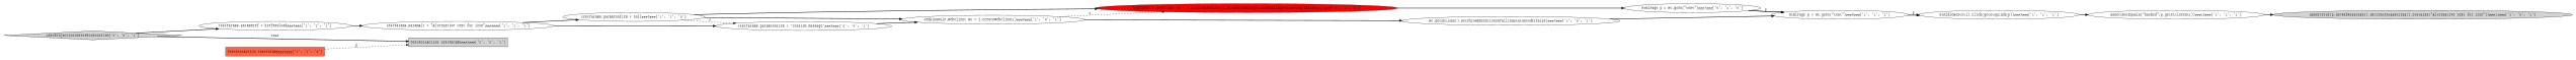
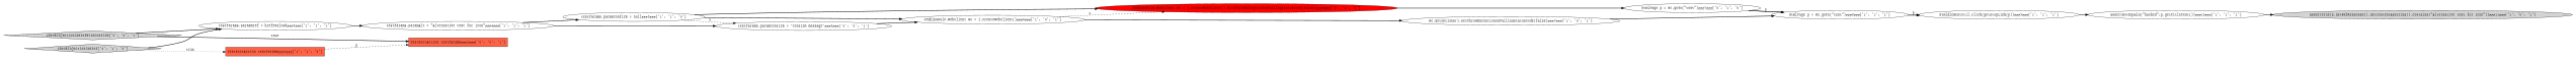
  digraph {
    fontname="Courier Prime"
    rankdir=LR
    node [fillcolor=white fontname="Courier Prime" shape=ellipse style=filled]
    edge [fontname="Courier Prime" style=bold]
    n1 [label="assertNotEquals(\"hacked\",p.getTitleText())@@@10@@@['1', '1', '1']"]
    n2 [fillcolor=lightgray label="assertTrue(p.getWebResponse().getContentAsString().contains(\"Alternative text for icon\"))@@@11@@@['1', '0', '1']"]
    n3 [fillcolor=tomato label="TestRootAction testParams@@@2@@@['1', '1', '0']" shape=box]
-   n4 [fillcolor=lightgray label="TestRootAction testParams@@@2@@@['0', '0', '1']" shape=box]
+   n4 [fillcolor=tomato label="TestRootAction testParams@@@2@@@['0', '0', '1']" shape=box]
    n5 [label="testParams.paramConfirm = null@@@5@@@['1', '1', '0']"]
    n6 [fillcolor=red label="JenkinsRule.WebClient wc = j.createWebClient().withThrowExceptionOnFailingStatusCode(false)@@@6@@@['0', '1', '0']"]
    n7 [label="JenkinsRule.WebClient wc = j.createWebClient()@@@6@@@['1', '0', '1']"]
    n8 [label="testParams.paramConfirm = \"Confirm message\"@@@5@@@['0', '0', '1']"]
    n9 [label="HtmlPage p = wc.goTo(\"test\")@@@7@@@['0', '1', '0']"]
    n10 [label="wc.getOptions().setThrowExceptionOnFailingStatusCode(false)@@@7@@@['1', '0', '1']"]
    n11 [label="testParams.paramAlt = \"Alternative text for icon\"@@@4@@@['1', '1', '1']"]
    n12 [label="HtmlPage p = wc.goTo(\"test\")@@@8@@@['1', '1', '1']"]
    n13 [fillcolor=lightgray label="checkInjectionInHrefWithConfirm['0', '0', '1']" shape=diamond]
    n14 [label="testParams.paramHref = hrefPayload@@@3@@@['1', '1', '1']"]
+   n15 [fillcolor=lightgray label="checkInjectionInHref['0', '1', '0']" shape=diamond]
    n16 [label="HtmlElementUtil.click(getStopLink(p))@@@9@@@['1', '1', '1']"]
    n1 -> n2
    n3 -> n4 [label=p style=dashed]
    n5 -> n6
    n5 -> n7
    n5 -> n8 [label=0 style=dashed]
    n6 -> n9
    n7 -> n6 [label=0 style=dashed]
    n7 -> n10
    n8 -> n7
    n9 -> n12
    n9 -> n12 [label=p style=solid]
    n10 -> n12
    n11 -> n5
    n11 -> n8
    n12 -> n16 [label=p style=solid]
    n12 -> n16
    n13 -> n4 [label=true]
    n13 -> n14
    n14 -> n11
+   n15 -> n3 [label=true style=dotted]
+   n15 -> n14
    n16 -> n1
  }
